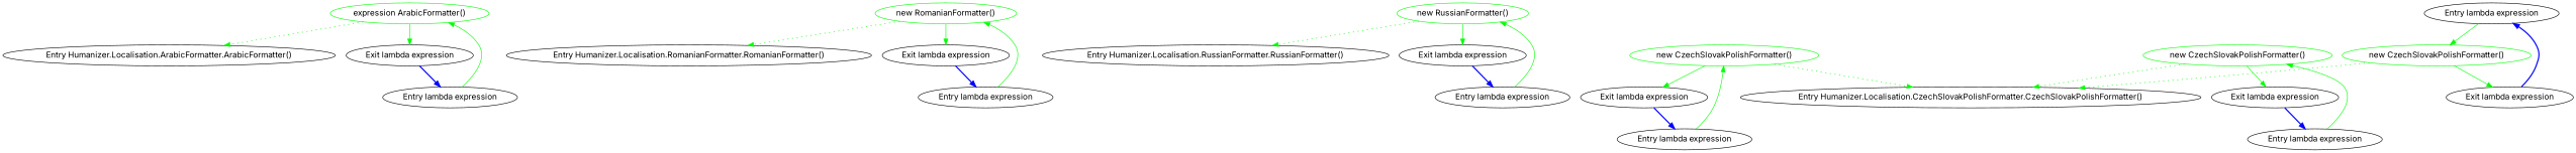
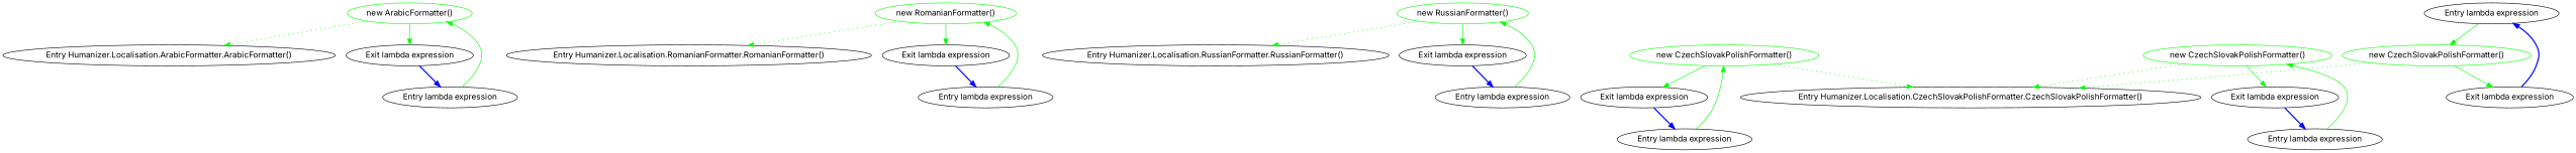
  digraph {
    fontname=Inter
    node [cluster="lambda expression" file="TimeSpanHumanizeTests.cs" span="2-2" fontname=Inter]
    edge [color=green style=solid fontname=Inter]
    n1 [cluster="Humanizer.Localisation.ArabicFormatter.ArabicFormatter()" label="Entry Humanizer.Localisation.ArabicFormatter.ArabicFormatter()"]
    n2 [cluster="Humanizer.Localisation.RomanianFormatter.RomanianFormatter()" label="Entry Humanizer.Localisation.RomanianFormatter.RomanianFormatter()"]
    n3 [cluster="Humanizer.Localisation.RussianFormatter.RussianFormatter()" label="Entry Humanizer.Localisation.RussianFormatter.RussianFormatter()"]
    n4 [label="Entry lambda expression" span="20-20"]
    n5 [color=green community=0 label="new CzechSlovakPolishFormatter()" span="20-20"]
    n6 [color=green community=0 label="new RomanianFormatter()" span="15-15"]
    n7 [label="Exit lambda expression" span="15-15"]
    n8 [label="Entry lambda expression" span="15-15"]
    n9 [color=green community=0 label="new RussianFormatter()" span="16-16"]
    n10 [label="Exit lambda expression" span="16-16"]
    n11 [label="Entry lambda expression" span="16-16"]
-   n12 [color=green community=0 label="expression ArabicFormatter()" span="17-17"]
+   n12 [color=green community=0 label="new ArabicFormatter()" span="17-17"]
    n13 [label="Exit lambda expression" span="17-17"]
    n14 [label="Entry lambda expression" span="17-17"]
    n15 [color=green community=0 label="new CzechSlovakPolishFormatter()" span="18-18"]
    n16 [label="Exit lambda expression" span="18-18"]
    n17 [cluster="Humanizer.Localisation.CzechSlovakPolishFormatter.CzechSlovakPolishFormatter()" label="Entry Humanizer.Localisation.CzechSlovakPolishFormatter.CzechSlovakPolishFormatter()"]
    n18 [label="Entry lambda expression" span="18-18"]
    n19 [color=green community=0 label="new CzechSlovakPolishFormatter()" span="19-19"]
    n20 [label="Exit lambda expression" span="19-19"]
    n21 [label="Entry lambda expression" span="19-19"]
    n22 [label="Exit lambda expression" span="20-20"]
    n4 -> n5
    n5 -> n17 [style=dotted]
    n5 -> n22
    n6 -> n2 [style=dotted]
    n6 -> n7
    n7 -> n8 [color=blue style=bold]
    n8 -> n6
    n9 -> n3 [style=dotted]
    n9 -> n10
    n10 -> n11 [color=blue style=bold]
    n11 -> n9
    n12 -> n1 [style=dotted]
    n12 -> n13
    n13 -> n14 [color=blue style=bold]
    n14 -> n12
    n15 -> n16
    n15 -> n17 [style=dotted]
    n16 -> n18 [color=blue style=bold]
    n18 -> n15
    n19 -> n17 [style=dotted]
    n19 -> n20
    n20 -> n21 [color=blue style=bold]
    n21 -> n19
    n22 -> n4 [color=blue style=bold]
  }
